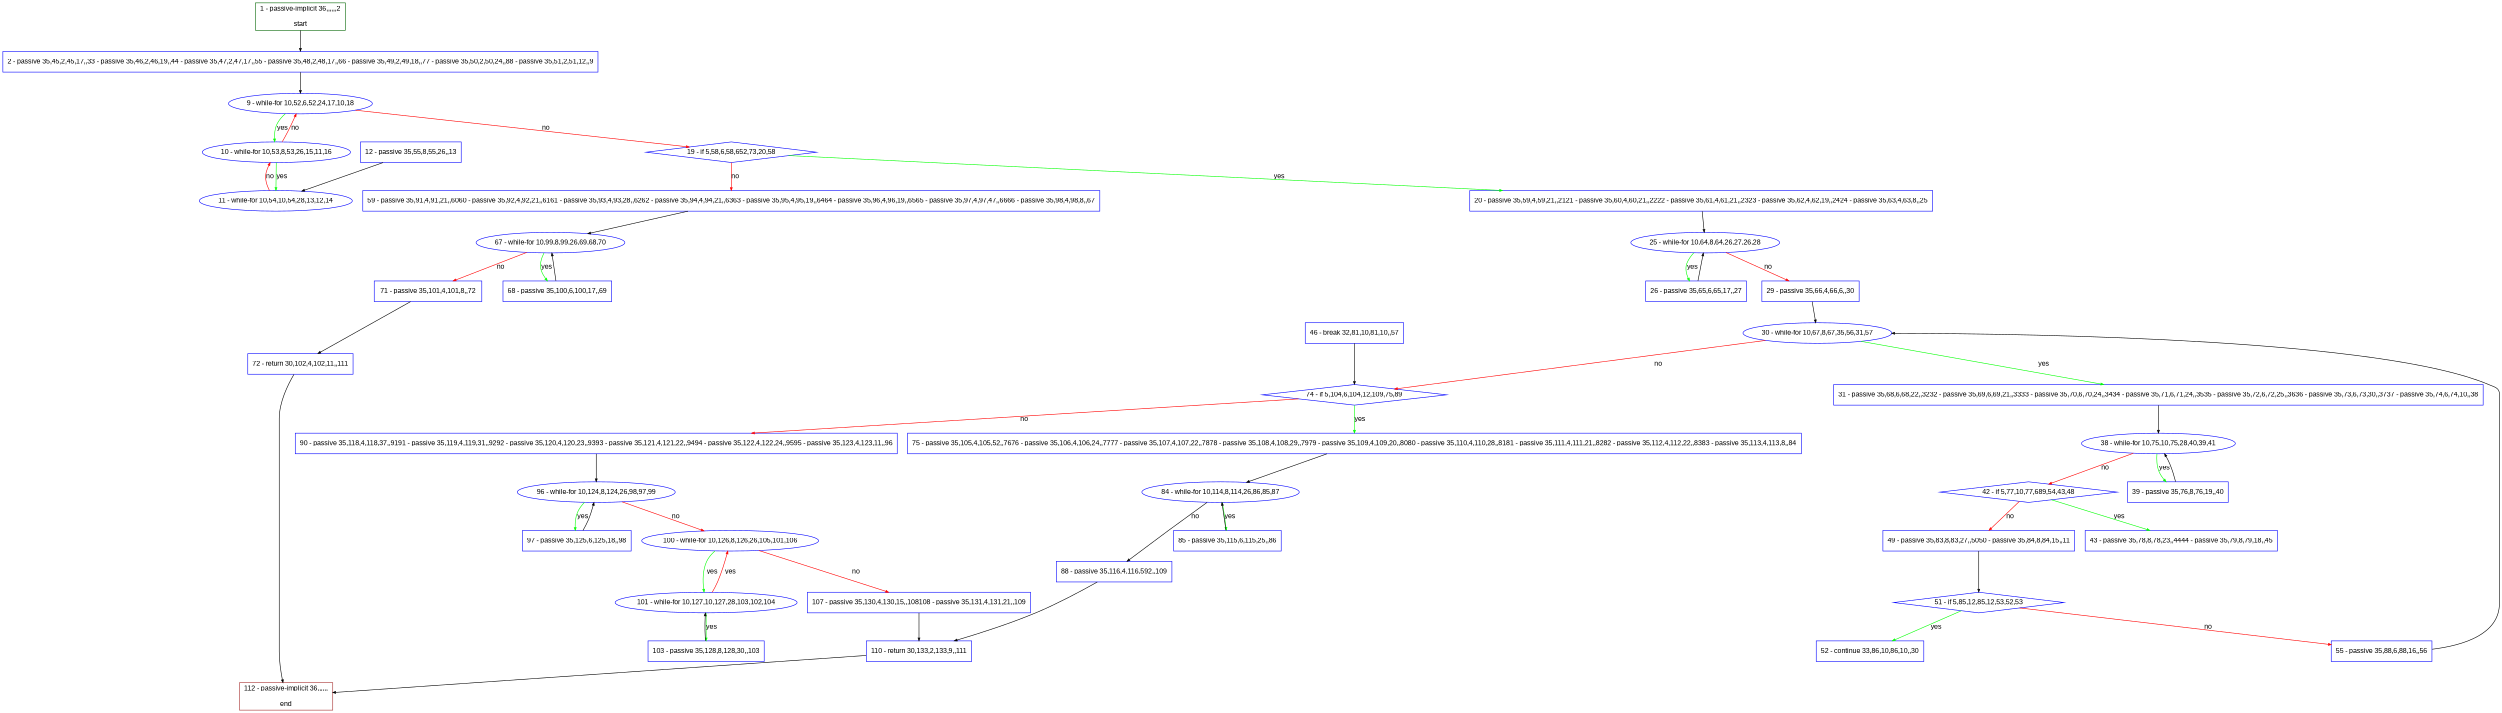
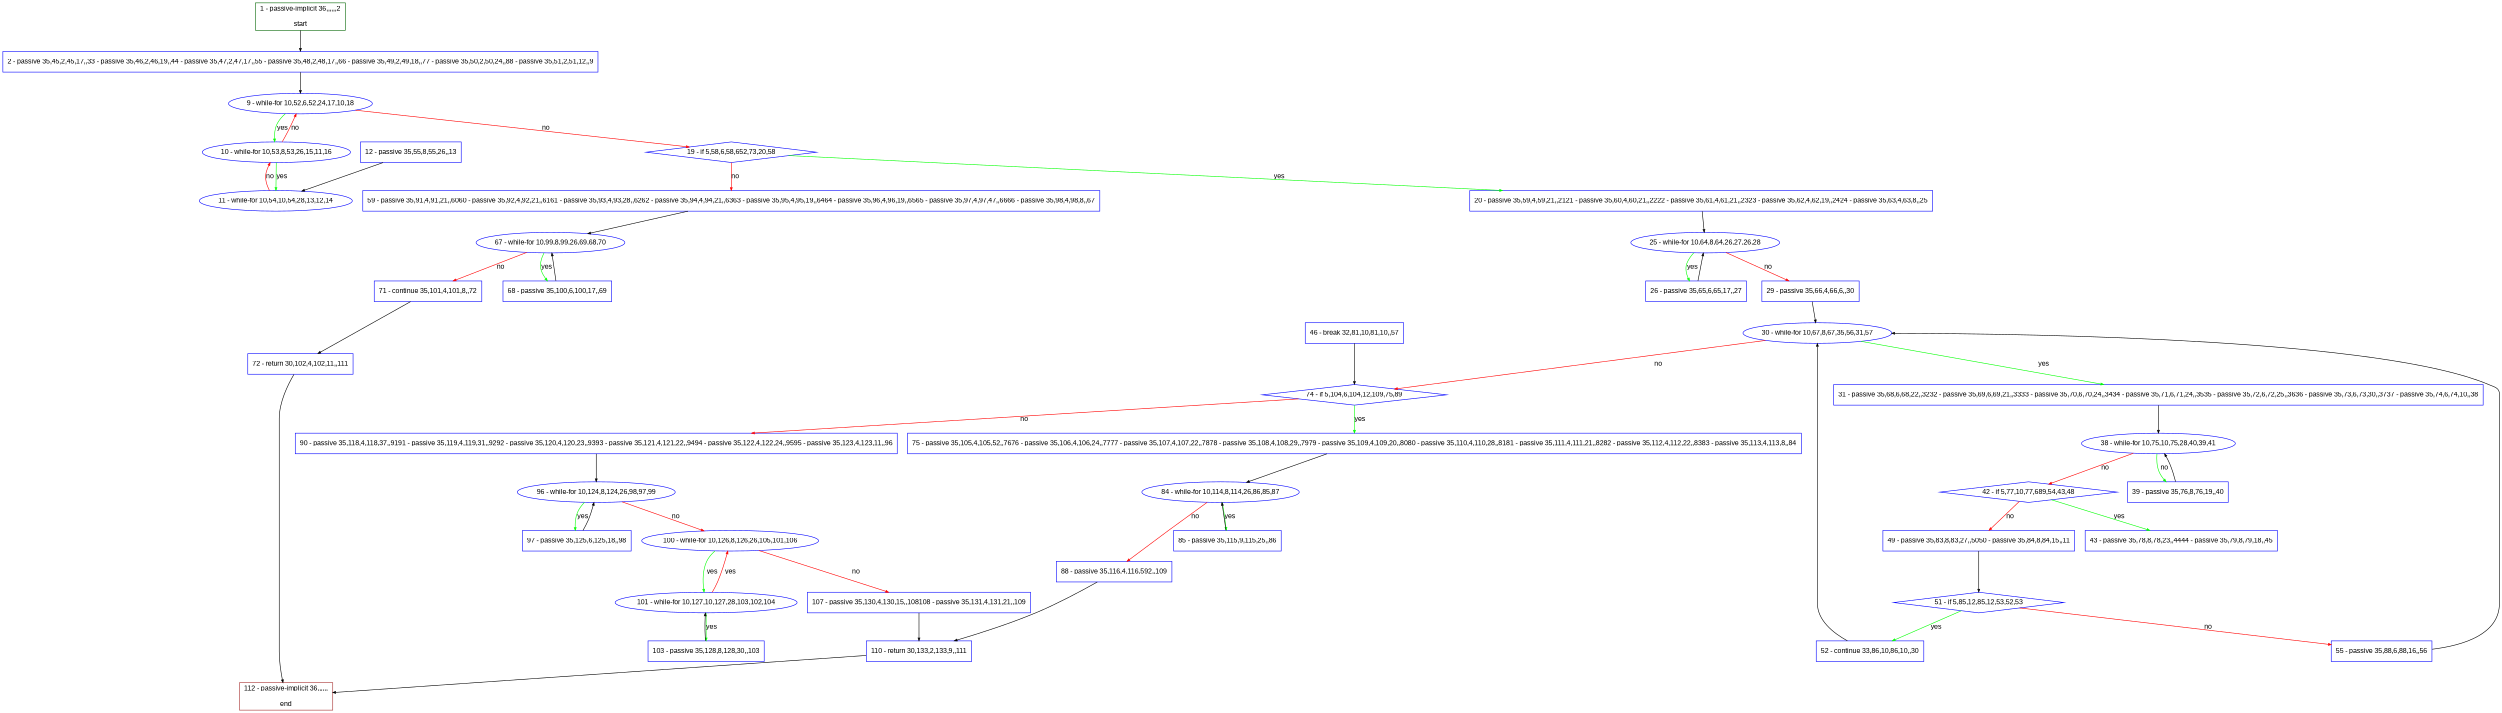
  digraph {
    bgcolor=white
    compound=true
    fillcolor="#FFFFCC"
    fontname=Arial
    fontsize=12
    pack=true
    packmode=clust
    style="rounded,filled"
    node [color="#0000ff" compound=true fillcolor="#ffffff" fixedsize=false fontname=Arial fontsize=12 node_initialized=no shape=box style=filled]
    edge [arrowhead=normal arrowsize=0.5 arrowtail=none color="#000000" compound=true dir=forward fontcolor=black fontname=Arial fontsize=12]
    n1 [label="2 - passive 35,45,2,45,17,,33 - passive 35,46,2,46,19,,44 - passive 35,47,2,47,17,,55 - passive 35,48,2,48,17,,66 - passive 35,49,2,49,18,,77 - passive 35,50,2,50,24,,88 - passive 35,51,2,51,12,,9"]
    n2 [label="9 - while-for 10,52,6,52,24,17,10,18" shape=oval]
    n3 [label="10 - while-for 10,53,8,53,26,15,11,16" shape=oval]
    n4 [label="19 - if 5,58,6,58,652,73,20,58" shape=diamond]
    n5 [color="#006400" label="1 - passive-implicit 36,,,,,,2\n\nstart"]
    n6 [label="11 - while-for 10,54,10,54,28,13,12,14" shape=oval]
    n7 [label="20 - passive 35,59,4,59,21,,2121 - passive 35,60,4,60,21,,2222 - passive 35,61,4,61,21,,2323 - passive 35,62,4,62,19,,2424 - passive 35,63,4,63,8,,25"]
    n8 [label="59 - passive 35,91,4,91,21,,6060 - passive 35,92,4,92,21,,6161 - passive 35,93,4,93,28,,6262 - passive 35,94,4,94,21,,6363 - passive 35,95,4,95,19,,6464 - passive 35,96,4,96,19,,6565 - passive 35,97,4,97,47,,6666 - passive 35,98,4,98,8,,67"]
    n9 [label="25 - while-for 10,64,8,64,26,27,26,28" shape=oval]
    n10 [label="67 - while-for 10,99,8,99,26,69,68,70" shape=oval]
    n11 [label="12 - passive 35,55,8,55,26,,13"]
    n12 [label="26 - passive 35,65,6,65,17,,27"]
    n13 [label="29 - passive 35,66,4,66,6,,30"]
    n14 [label="68 - passive 35,100,6,100,17,,69"]
-   n15 [label="71 - passive 35,101,4,101,8,,72"]
+   n15 [label="71 - continue 35,101,4,101,8,,72"]
    n16 [label="30 - while-for 10,67,8,67,35,56,31,57" shape=oval]
    n17 [label="31 - passive 35,68,6,68,22,,3232 - passive 35,69,6,69,21,,3333 - passive 35,70,6,70,24,,3434 - passive 35,71,6,71,24,,3535 - passive 35,72,6,72,25,,3636 - passive 35,73,6,73,30,,3737 - passive 35,74,6,74,10,,38"]
    n18 [label="74 - if 5,104,6,104,12,109,75,89" shape=diamond]
    n19 [label="38 - while-for 10,75,10,75,28,40,39,41" shape=oval]
    n20 [label="75 - passive 35,105,4,105,52,,7676 - passive 35,106,4,106,24,,7777 - passive 35,107,4,107,22,,7878 - passive 35,108,4,108,29,,7979 - passive 35,109,4,109,20,,8080 - passive 35,110,4,110,28,,8181 - passive 35,111,4,111,21,,8282 - passive 35,112,4,112,22,,8383 - passive 35,113,4,113,8,,84"]
    n21 [label="90 - passive 35,118,4,118,37,,9191 - passive 35,119,4,119,31,,9292 - passive 35,120,4,120,23,,9393 - passive 35,121,4,121,22,,9494 - passive 35,122,4,122,24,,9595 - passive 35,123,4,123,11,,96"]
    n22 [label="39 - passive 35,76,8,76,19,,40"]
    n23 [label="42 - if 5,77,10,77,689,54,43,48" shape=diamond]
    n24 [label="84 - while-for 10,114,8,114,26,86,85,87" shape=oval]
    n25 [label="96 - while-for 10,124,8,124,26,98,97,99" shape=oval]
    n26 [label="43 - passive 35,78,8,78,23,,4444 - passive 35,79,8,79,18,,45"]
    n27 [label="49 - passive 35,83,8,83,27,,5050 - passive 35,84,8,84,15,,11"]
    n28 [label="51 - if 5,85,12,85,12,53,52,53" shape=diamond]
    n29 [label="55 - passive 35,88,6,88,16,,56"]
    n30 [label="52 - continue 33,86,10,86,10,,30"]
    n31 [label="46 - break 32,81,10,81,10,,57"]
    n32 [label="72 - return 30,102,4,102,11,,111"]
    n33 [color="#a52a2a" label="112 - passive-implicit 36,,,,,,\n\nend"]
-   n34 [label="85 - passive 35,115,6,115,25,,86"]
+   n34 [label="85 - passive 35,115,9,115,25,,86"]
    n35 [label="88 - passive 35,116,4,116,592,,109"]
    n36 [label="97 - passive 35,125,6,125,18,,98"]
    n37 [label="100 - while-for 10,126,8,126,26,105,101,106" shape=oval]
    n38 [label="110 - return 30,133,2,133,9,,111"]
    n39 [label="101 - while-for 10,127,10,127,28,103,102,104" shape=oval]
    n40 [label="107 - passive 35,130,4,130,15,,108108 - passive 35,131,4,131,21,,109"]
    n41 [label="103 - passive 35,128,8,128,30,,103"]
    n1 -> n2
    n2 -> n3 [color="#00ff00" label=yes]
    n2 -> n4 [color="#ff0000" label=no]
    n3 -> n2 [color="#ff0000" label=no]
    n3 -> n6 [color="#00ff00" label=yes]
    n4 -> n7 [color="#00ff00" label=yes]
    n4 -> n8 [color="#ff0000" label=no]
    n5 -> n1
    n6 -> n3 [color="#ff0000" label=no]
    n7 -> n9
    n8 -> n10
    n9 -> n12 [color="#00ff00" label=yes]
    n9 -> n13 [color="#ff0000" label=no]
    n10 -> n14 [color="#00ff00" label=yes]
    n10 -> n15 [color="#ff0000" label=no]
    n11 -> n6
    n12 -> n9
    n13 -> n16
    n14 -> n10
    n15 -> n32
    n16 -> n17 [color="#00ff00" label=yes]
    n16 -> n18 [color="#ff0000" label=no]
    n17 -> n19
    n18 -> n20 [color="#00ff00" label=yes]
    n18 -> n21 [color="#ff0000" label=no]
-   n19 -> n22 [color="#00ff00" label=yes]
+   n19 -> n22 [color="#00ff00" label=no]
    n19 -> n23 [color="#ff0000" label=no]
    n20 -> n24
    n21 -> n25
    n22 -> n19
    n23 -> n26 [color="#00ff00" label=yes]
    n23 -> n27 [color="#ff0000" label=no]
    n24 -> n34 [color="#00ff00" label=yes]
-   n24 -> n35 [label=no]
+   n24 -> n35 [color="#ff0000" label=no]
    n25 -> n36 [color="#00ff00" label=yes]
    n25 -> n37 [color="#ff0000" label=no]
    n27 -> n28
    n28 -> n29 [color="#ff0000" label=no]
    n28 -> n30 [color="#00ff00" label=yes]
    n29 -> n16
+   n30 -> n16
    n31 -> n18
    n32 -> n33
    n34 -> n24
    n35 -> n38
    n36 -> n25
    n37 -> n39 [color="#00ff00" label=yes]
    n37 -> n40 [color="#ff0000" label=no]
    n38 -> n33
    n39 -> n37 [color="#ff0000" label=yes]
    n39 -> n41 [color="#00ff00" label=yes]
    n40 -> n38
    n41 -> n39
  }
